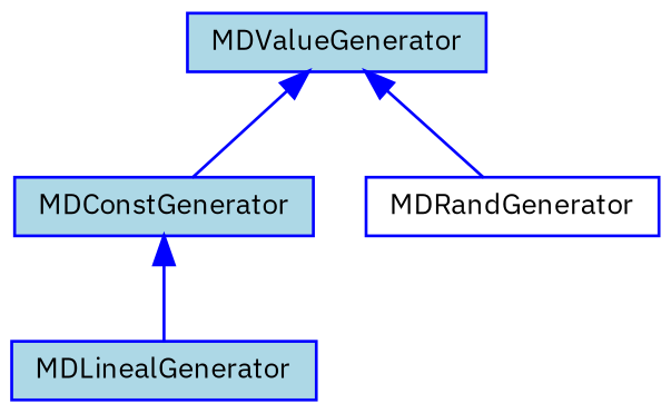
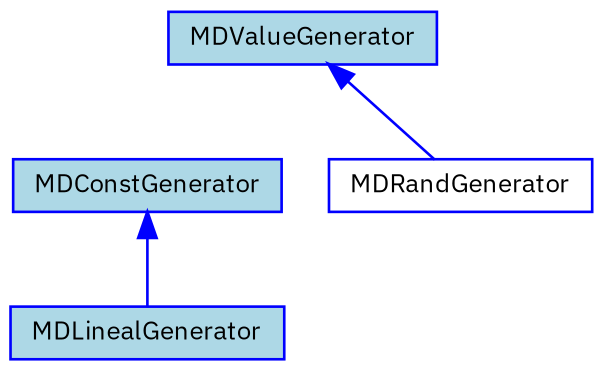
  digraph {
    fontname="IBM Plex Sans"
    rankdir=TB
    node [color=blue fillcolor=lightblue fontname="IBM Plex Sans" fontsize=10 shape=record style=filled]
    edge [color=blue dir=back fontname="IBM Plex Sans" fontsize=10 labelfontname=Helvetica labelfontsize=10 style=solid]
    n1 [height=0.2 label=MDValueGenerator width=0.4]
    n2 [height=0.2 label=MDConstGenerator width=0.4]
    n3 [fillcolor=white height=0.2 label=MDRandGenerator width=0.4]
    n4 [height=0.2 label=MDLinealGenerator width=0.4]
-   n1 -> n2
    n1 -> n3
    n2 -> n4
  }
